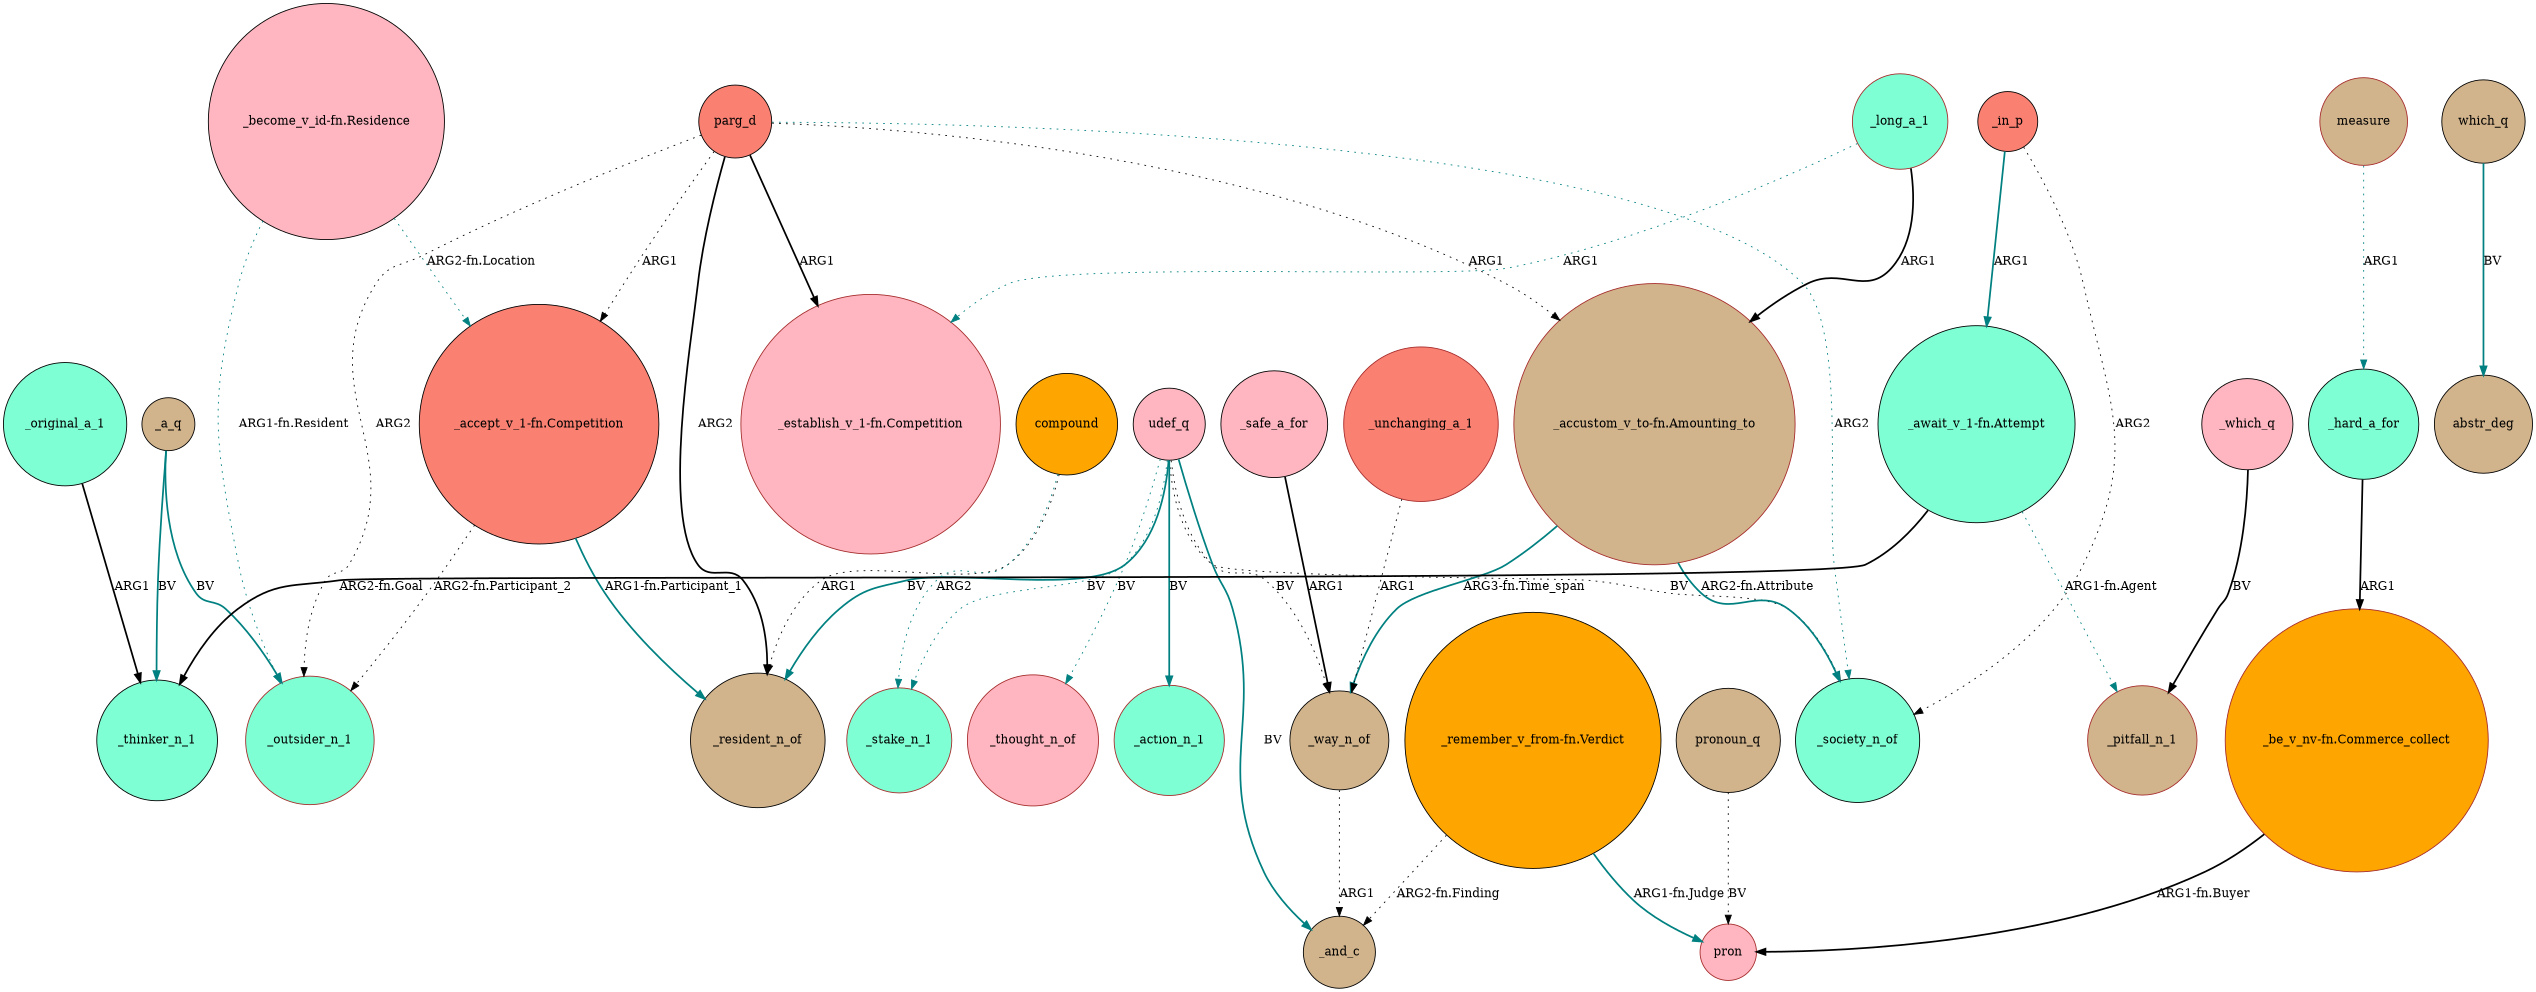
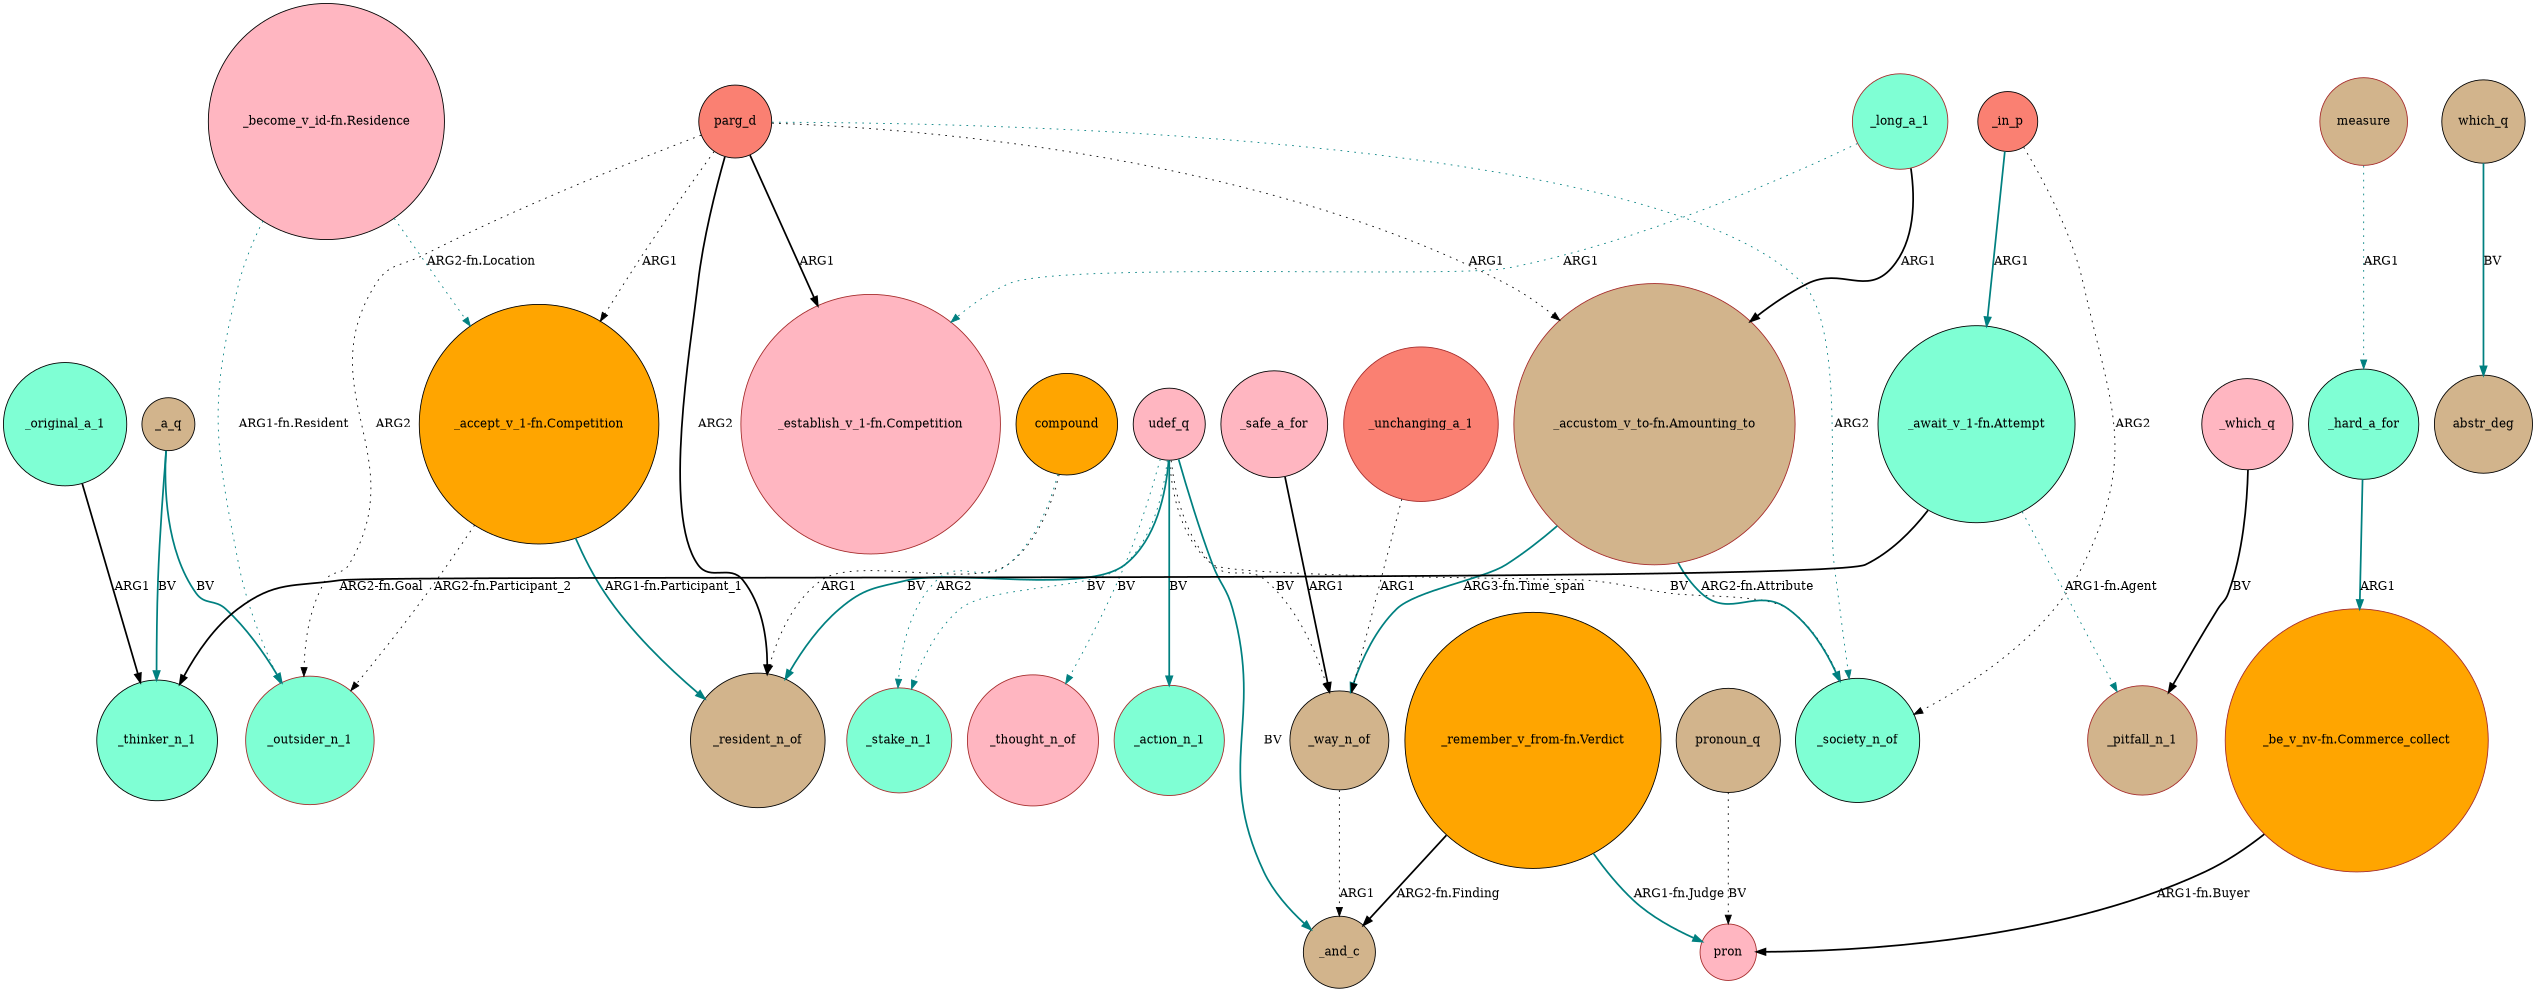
  digraph {
    node [color=black fillcolor=tan shape=circle style=filled]
    edge [color=teal style=bold]
    _thinker_n_1 [fillcolor=aquamarine]
    _a_q
    _outsider_n_1 [color=brown fillcolor=aquamarine]
    _safe_a_for [fillcolor=lightpink]
    _way_n_of
    _and_c
    udef_q [fillcolor=lightpink]
    _resident_n_of
    _stake_n_1 [color=brown fillcolor=aquamarine]
    _society_n_of [fillcolor=aquamarine]
    _action_n_1 [color=brown fillcolor=aquamarine]
    _thought_n_of [color=brown fillcolor=lightpink]
    parg_d [fillcolor=salmon]
    "_establish_v_1-fn.Competition" [color=brown fillcolor=lightpink]
    "_accustom_v_to-fn.Amounting_to" [color=brown]
-   "_accept_v_1-fn.Competition" [fillcolor=salmon]
+   "_accept_v_1-fn.Competition" [fillcolor=orange]
    _hard_a_for [fillcolor=aquamarine]
    "_be_v_nv-fn.Commerce_collect" [color=brown fillcolor=orange]
    pron [color=brown fillcolor=lightpink]
    "_become_v_id-fn.Residence" [fillcolor=lightpink]
    _which_q [fillcolor=lightpink]
    _pitfall_n_1 [color=brown]
    "_await_v_1-fn.Attempt" [fillcolor=aquamarine]
    compound [fillcolor=orange]
    "_remember_v_from-fn.Verdict" [fillcolor=orange]
    pronoun_q
    _long_a_1 [color=brown fillcolor=aquamarine]
    _in_p [fillcolor=salmon]
    measure [color=brown]
    which_q
    abstr_deg
    _unchanging_a_1 [color=brown fillcolor=salmon]
    _original_a_1 [fillcolor=aquamarine]
    _a_q -> _thinker_n_1 [label=BV]
    _a_q -> _outsider_n_1 [label=BV]
    _safe_a_for -> _way_n_of [color=black label=ARG1]
    _way_n_of -> _and_c [color=black label=ARG1 style=dotted]
    udef_q -> _way_n_of [color=black label=BV style=dotted]
    udef_q -> _and_c [label=BV]
    udef_q -> _resident_n_of [label=BV]
    udef_q -> _stake_n_1 [label=BV style=dotted]
    udef_q -> _society_n_of [color=black label=BV style=dotted]
    udef_q -> _action_n_1 [label=BV]
    udef_q -> _thought_n_of [label=BV style=dotted]
    parg_d -> _outsider_n_1 [color=black label=ARG2 style=dotted]
    parg_d -> _resident_n_of [color=black label=ARG2]
    parg_d -> _society_n_of [label=ARG2 style=dotted]
    parg_d -> "_establish_v_1-fn.Competition" [color=black label=ARG1]
    parg_d -> "_accustom_v_to-fn.Amounting_to" [color=black label=ARG1 style=dotted]
    parg_d -> "_accept_v_1-fn.Competition" [color=black label=ARG1 style=dotted]
    "_accustom_v_to-fn.Amounting_to" -> _way_n_of [label="ARG3-fn.Time_span"]
    "_accustom_v_to-fn.Amounting_to" -> _society_n_of [label="ARG2-fn.Attribute"]
    "_accept_v_1-fn.Competition" -> _outsider_n_1 [color=black label="ARG2-fn.Participant_2" style=dotted]
    "_accept_v_1-fn.Competition" -> _resident_n_of [label="ARG1-fn.Participant_1"]
-   _hard_a_for -> "_be_v_nv-fn.Commerce_collect" [color=black label=ARG1]
+   _hard_a_for -> "_be_v_nv-fn.Commerce_collect" [label=ARG1]
    "_be_v_nv-fn.Commerce_collect" -> pron [color=black label="ARG1-fn.Buyer"]
    "_become_v_id-fn.Residence" -> _outsider_n_1 [label="ARG1-fn.Resident" style=dotted]
    "_become_v_id-fn.Residence" -> "_accept_v_1-fn.Competition" [label="ARG2-fn.Location" style=dotted]
    _which_q -> _pitfall_n_1 [color=black label=BV]
    "_await_v_1-fn.Attempt" -> _thinker_n_1 [color=black label="ARG2-fn.Goal"]
    "_await_v_1-fn.Attempt" -> _pitfall_n_1 [label="ARG1-fn.Agent" style=dotted]
    compound -> _resident_n_of [color=black label=ARG1 style=dotted]
    compound -> _stake_n_1 [label=ARG2 style=dotted]
-   "_remember_v_from-fn.Verdict" -> _and_c [color=black label="ARG2-fn.Finding" style=dotted]
+   "_remember_v_from-fn.Verdict" -> _and_c [color=black label="ARG2-fn.Finding"]
    "_remember_v_from-fn.Verdict" -> pron [label="ARG1-fn.Judge"]
    pronoun_q -> pron [color=black label=BV style=dotted]
    _long_a_1 -> "_establish_v_1-fn.Competition" [label=ARG1 style=dotted]
    _long_a_1 -> "_accustom_v_to-fn.Amounting_to" [color=black label=ARG1]
    _in_p -> _society_n_of [color=black label=ARG2 style=dotted]
    _in_p -> "_await_v_1-fn.Attempt" [label=ARG1]
    measure -> _hard_a_for [label=ARG1 style=dotted]
    which_q -> abstr_deg [label=BV]
    _unchanging_a_1 -> _way_n_of [color=black label=ARG1 style=dotted]
    _original_a_1 -> _thinker_n_1 [color=black label=ARG1]
  }
